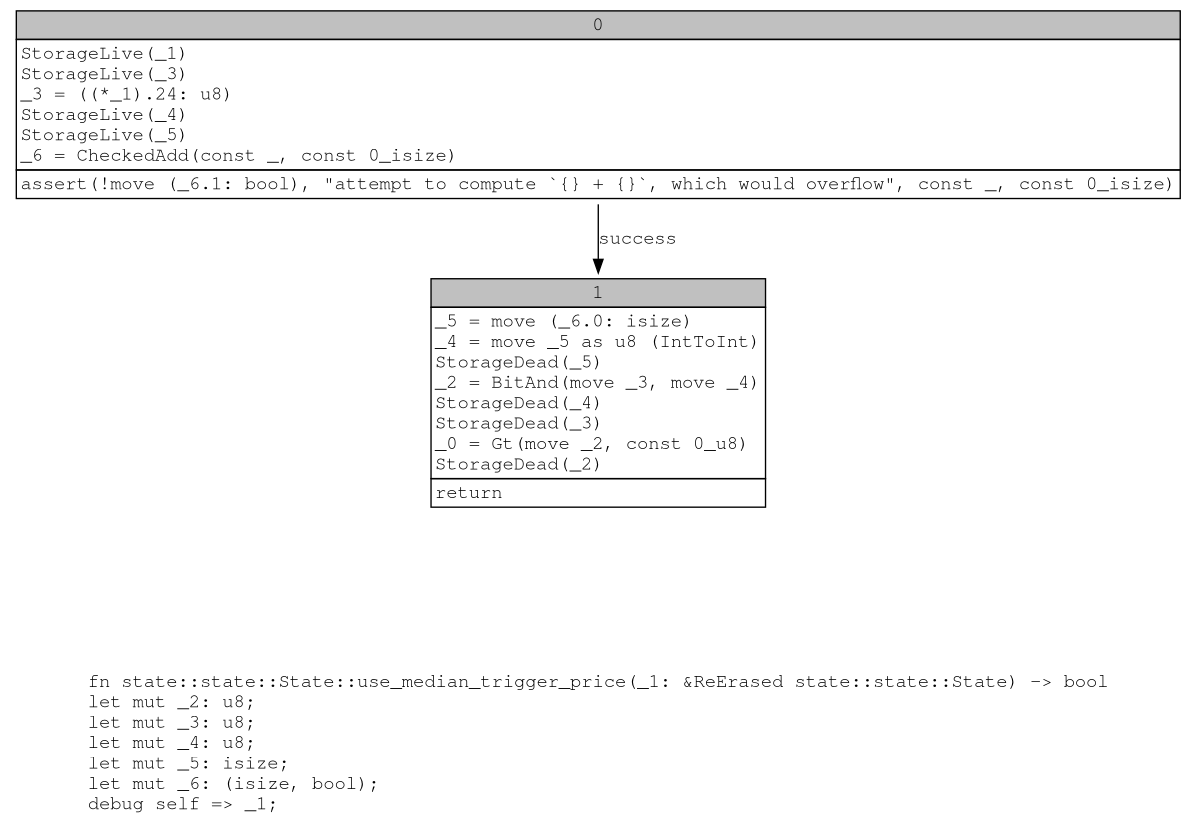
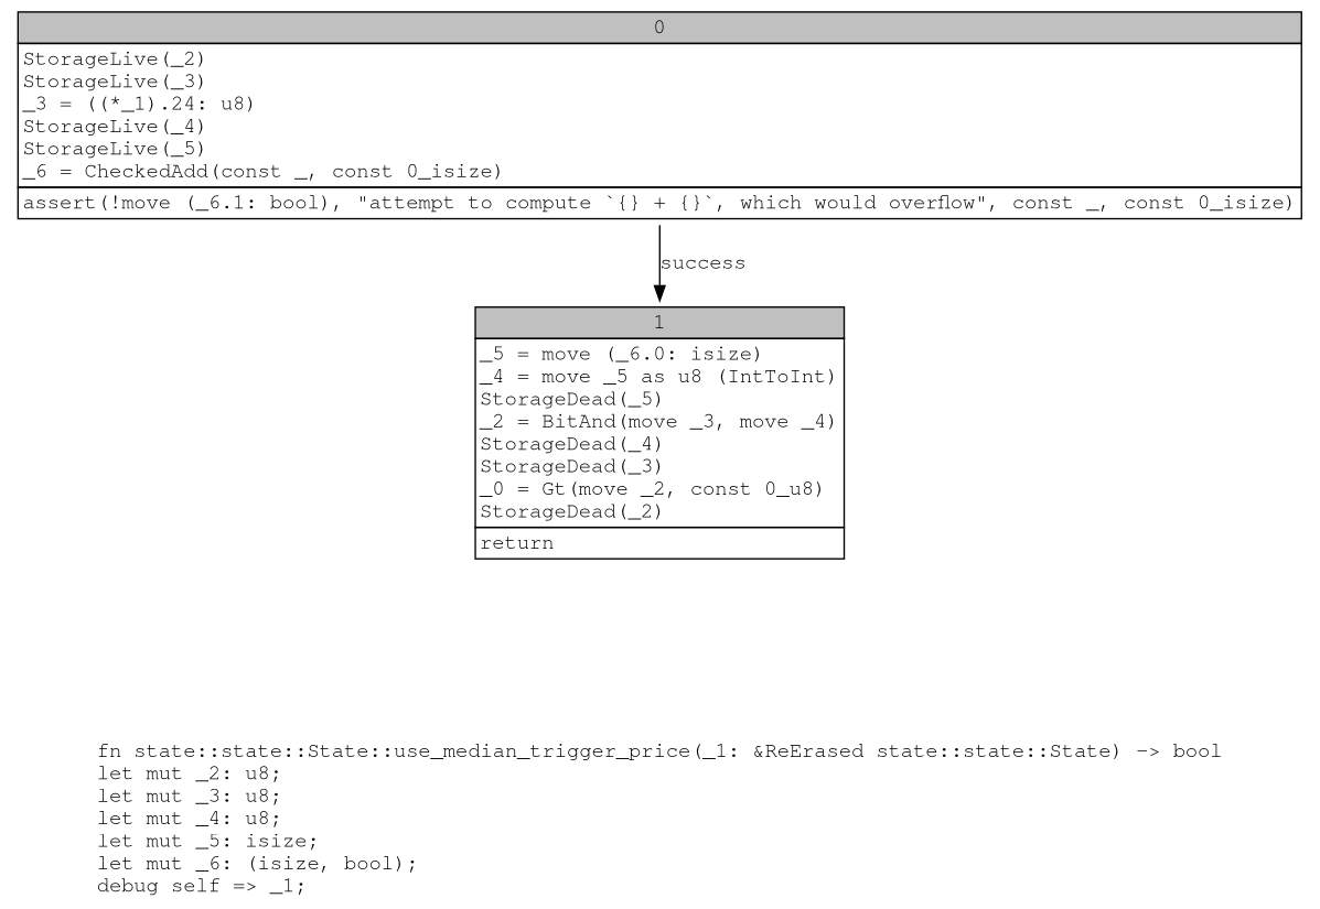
  digraph {
    fontname="Courier, monospace"
    label=<fn state::state::State::use_median_trigger_price(_1: &amp;ReErased state::state::State) -&gt; bool<br align="left"/>let mut _2: u8;<br align="left"/>let mut _3: u8;<br align="left"/>let mut _4: u8;<br align="left"/>let mut _5: isize;<br align="left"/>let mut _6: (isize, bool);<br align="left"/>debug self =&gt; _1;<br align="left"/>>
    node [fontname="Courier, monospace" shape=none]
-   n1 [label=<<table border="0" cellborder="1" cellspacing="0"><tr><td bgcolor="gray" align="center" colspan="1">0</td></tr><tr><td align="left" balign="left">StorageLive(_1)<br/>StorageLive(_3)<br/>_3 = ((*_1).24: u8)<br/>StorageLive(_4)<br/>StorageLive(_5)<br/>_6 = CheckedAdd(const _, const 0_isize)<br/></td></tr><tr><td align="left">assert(!move (_6.1: bool), &quot;attempt to compute `{} + {}`, which would overflow&quot;, const _, const 0_isize)</td></tr></table>>]
+   n1 [label=<<table border="0" cellborder="1" cellspacing="0"><tr><td bgcolor="gray" align="center" colspan="1">0</td></tr><tr><td align="left" balign="left">StorageLive(_2)<br/>StorageLive(_3)<br/>_3 = ((*_1).24: u8)<br/>StorageLive(_4)<br/>StorageLive(_5)<br/>_6 = CheckedAdd(const _, const 0_isize)<br/></td></tr><tr><td align="left">assert(!move (_6.1: bool), &quot;attempt to compute `{} + {}`, which would overflow&quot;, const _, const 0_isize)</td></tr></table>>]
    n2 [label=<<table border="0" cellborder="1" cellspacing="0"><tr><td bgcolor="gray" align="center" colspan="1">1</td></tr><tr><td align="left" balign="left">_5 = move (_6.0: isize)<br/>_4 = move _5 as u8 (IntToInt)<br/>StorageDead(_5)<br/>_2 = BitAnd(move _3, move _4)<br/>StorageDead(_4)<br/>StorageDead(_3)<br/>_0 = Gt(move _2, const 0_u8)<br/>StorageDead(_2)<br/></td></tr><tr><td align="left">return</td></tr></table>>]
    n1 -> n2 [fontname="Courier, monospace" label=success]
  }
